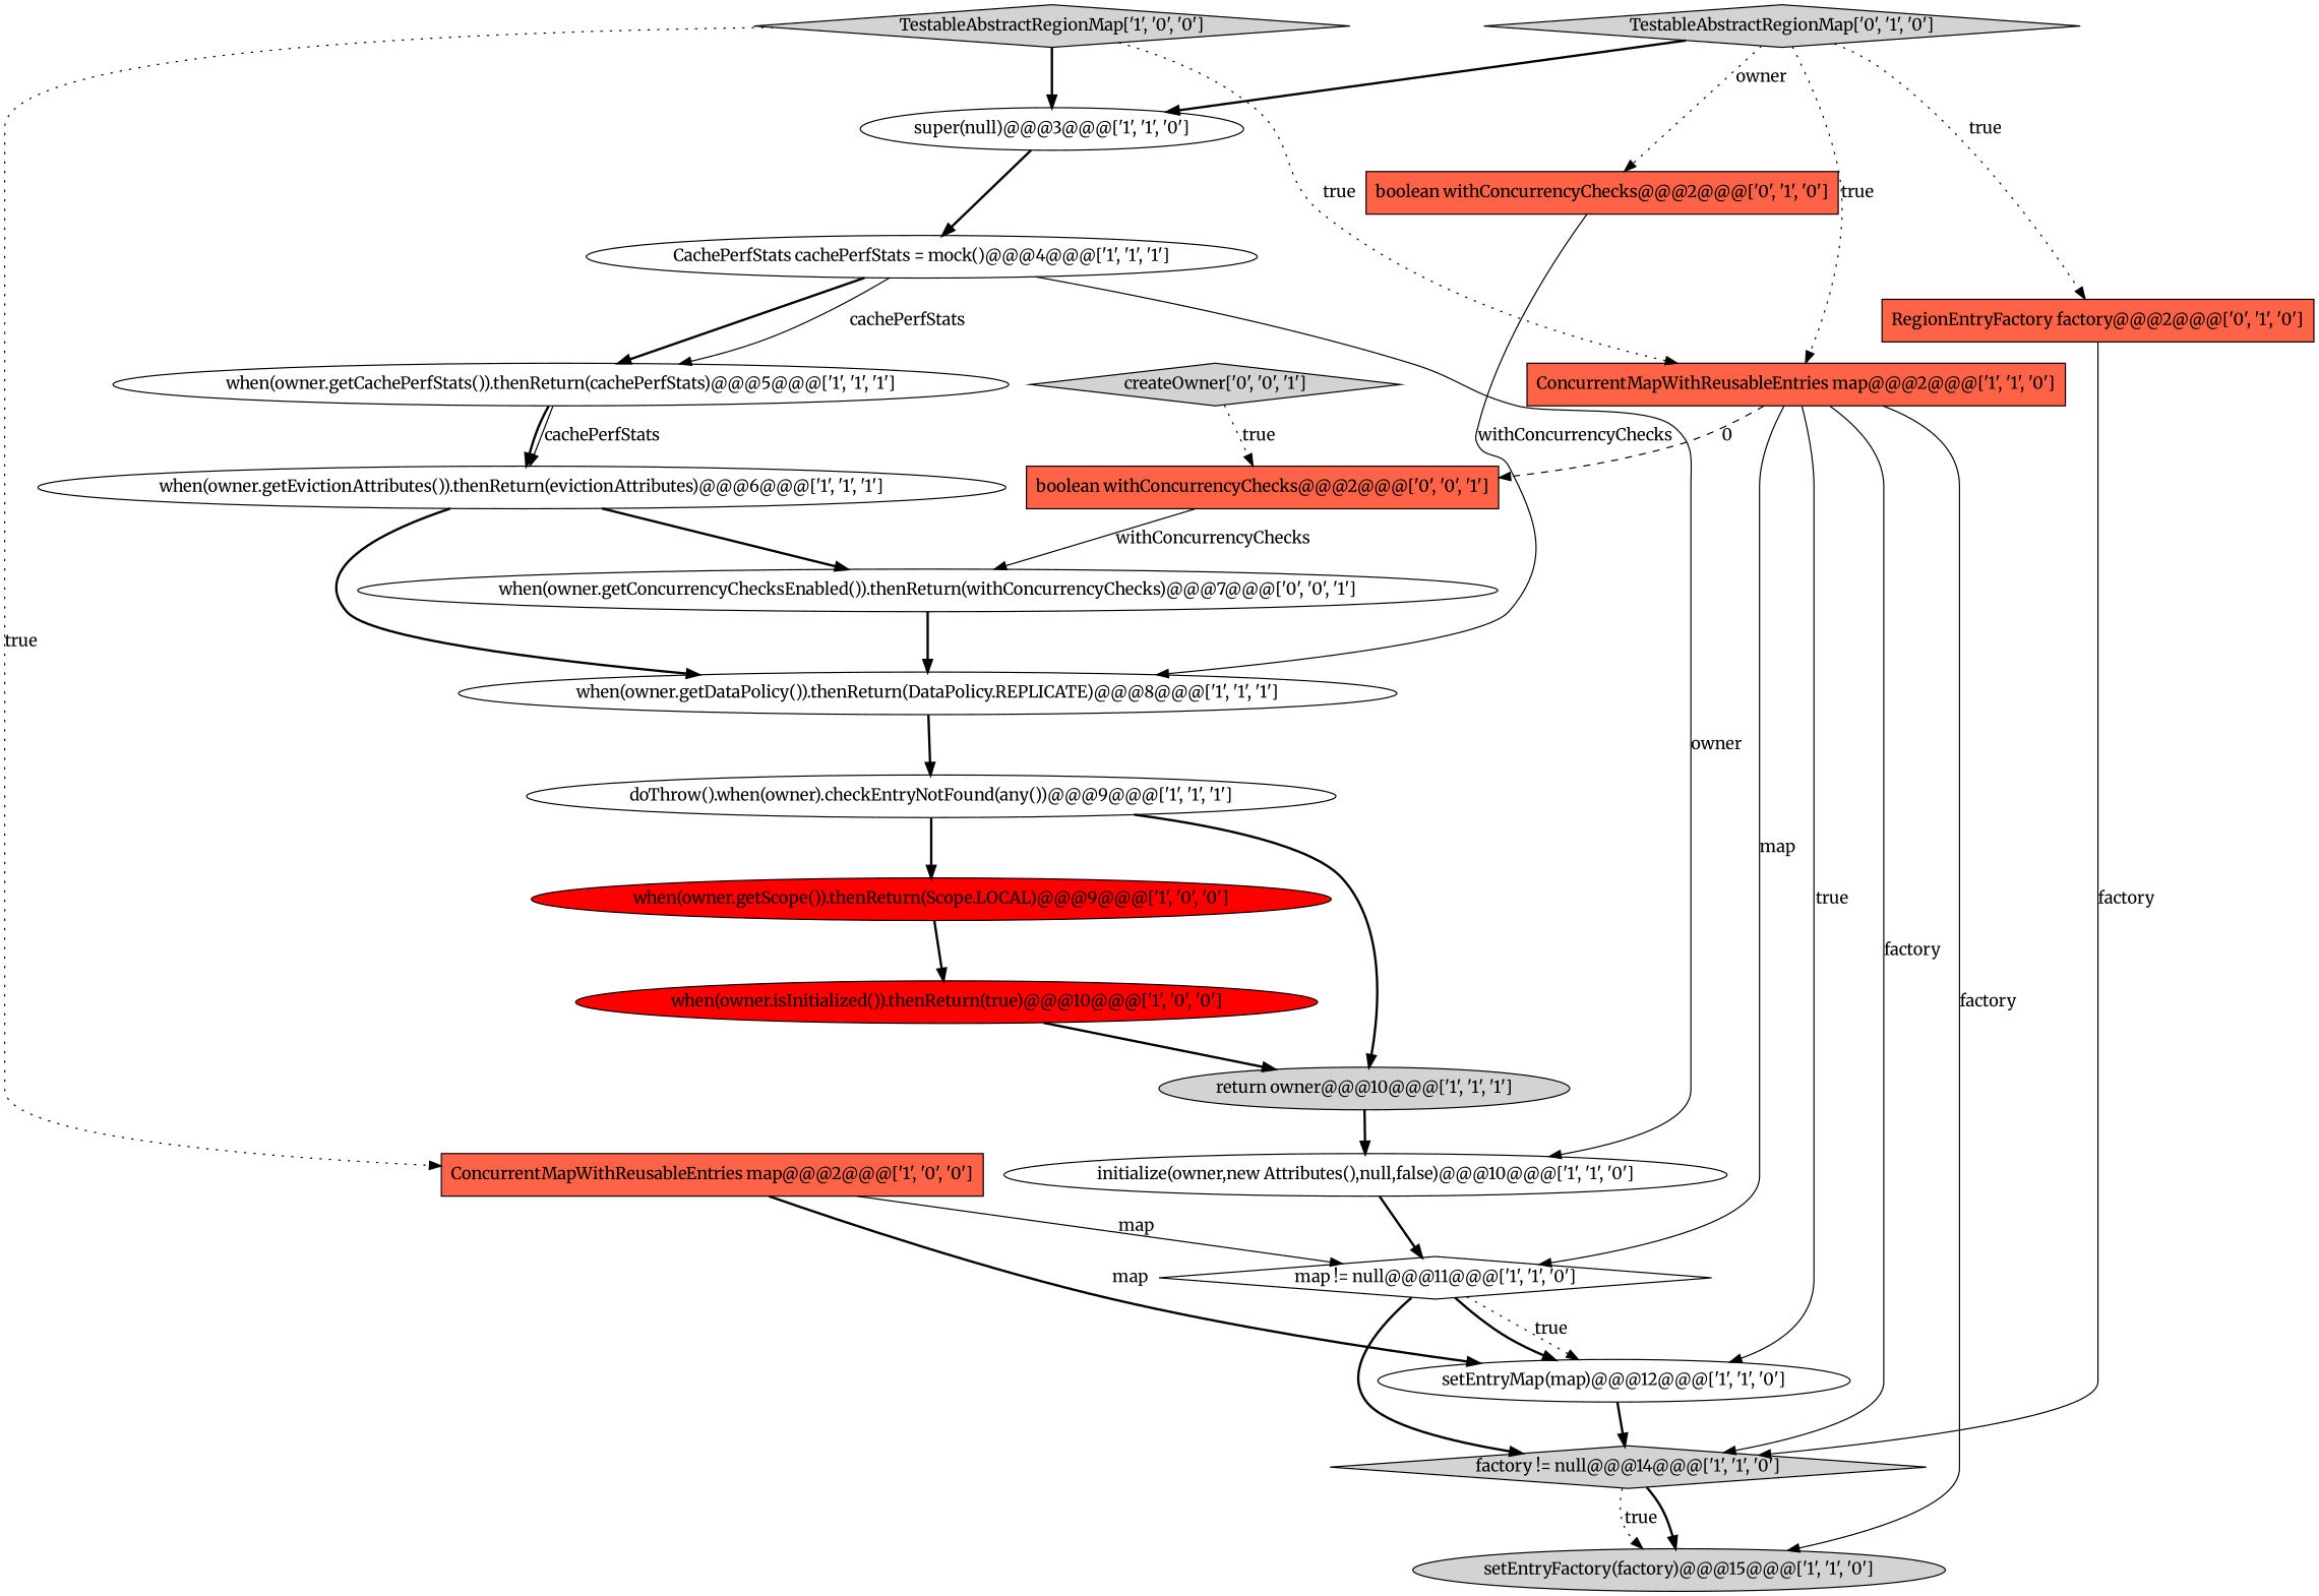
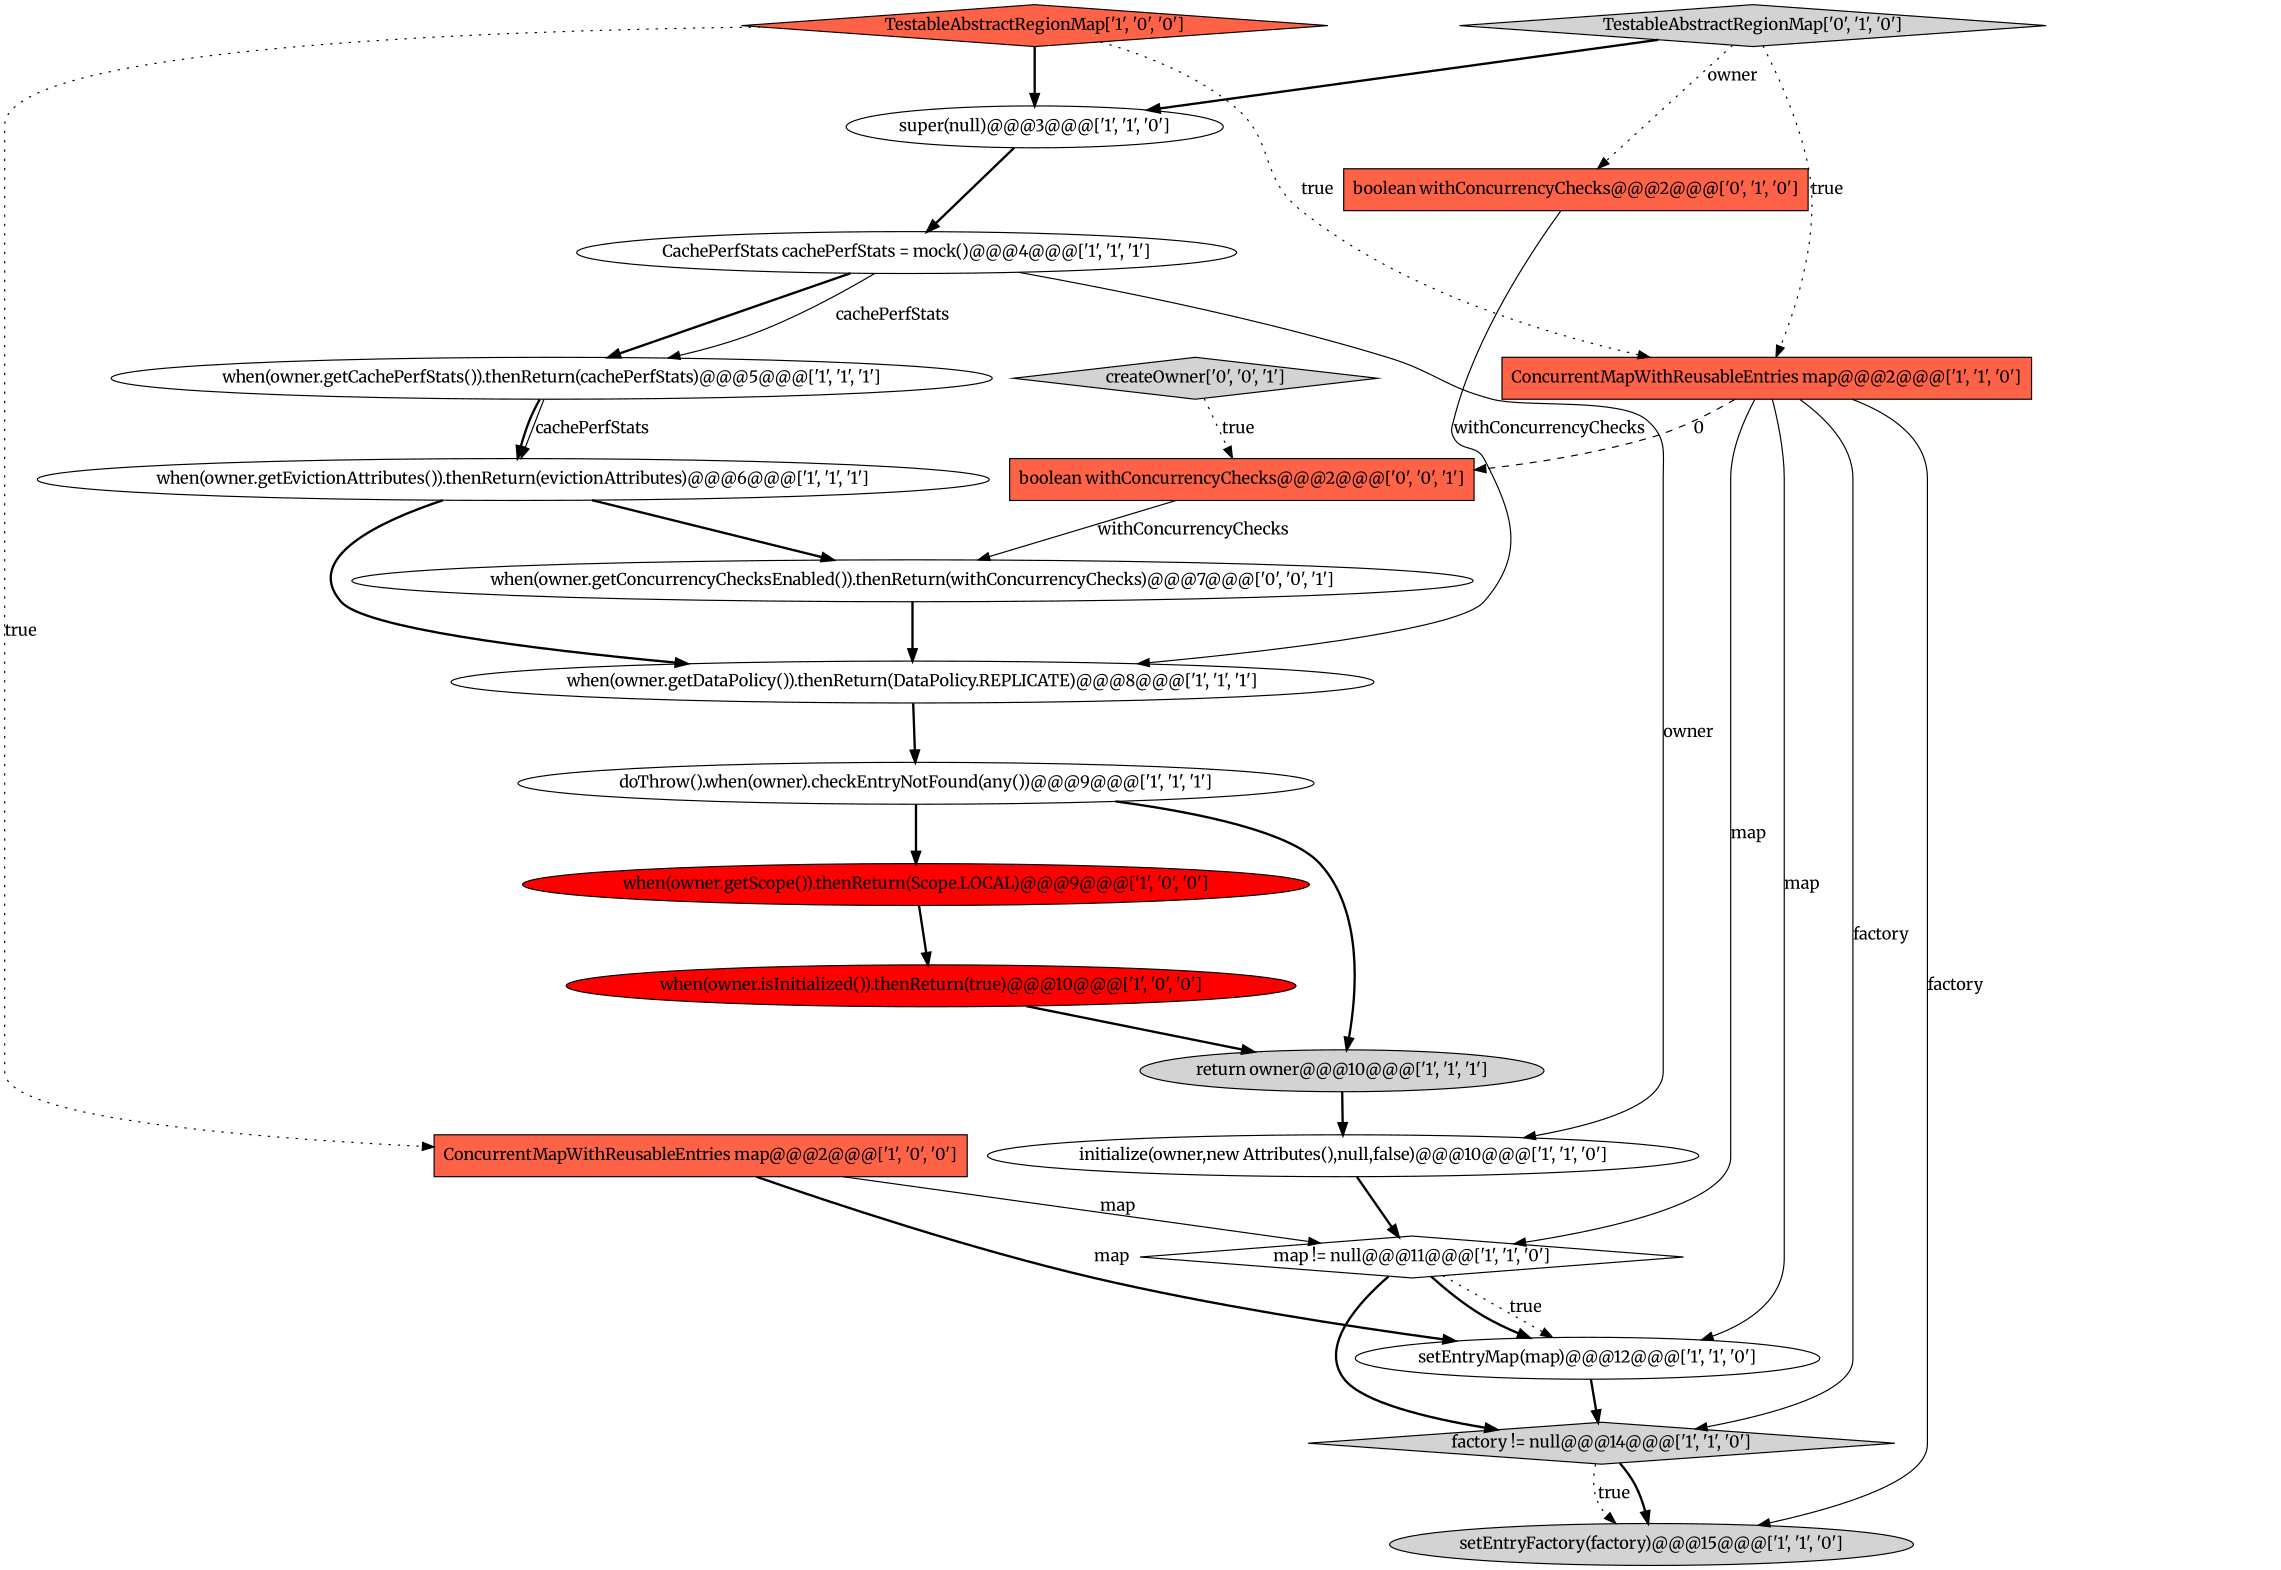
  digraph {
    fontname=Merriweather
    node [fillcolor=white fontname=Merriweather shape=ellipse style=filled]
    edge [fontname=Merriweather style=bold]
    n1 [label="map != null@@@11@@@['1', '1', '0']" shape=diamond]
    n2 [fillcolor=lightgray label="factory != null@@@14@@@['1', '1', '0']" shape=diamond]
    n3 [label="setEntryMap(map)@@@12@@@['1', '1', '0']"]
    n4 [fillcolor=lightgray label="setEntryFactory(factory)@@@15@@@['1', '1', '0']"]
    n5 [label="when(owner.getCachePerfStats()).thenReturn(cachePerfStats)@@@5@@@['1', '1', '1']"]
    n6 [label="when(owner.getEvictionAttributes()).thenReturn(evictionAttributes)@@@6@@@['1', '1', '1']"]
    n7 [label="when(owner.getDataPolicy()).thenReturn(DataPolicy.REPLICATE)@@@8@@@['1', '1', '1']"]
    n8 [label="when(owner.getConcurrencyChecksEnabled()).thenReturn(withConcurrencyChecks)@@@7@@@['0', '0', '1']"]
    n9 [fillcolor=tomato label="ConcurrentMapWithReusableEntries map@@@2@@@['1', '0', '0']" shape=box]
    n10 [label="doThrow().when(owner).checkEntryNotFound(any())@@@9@@@['1', '1', '1']"]
    n11 [fillcolor=lightgray label="TestableAbstractRegionMap['0', '1', '0']" shape=diamond]
    n12 [fillcolor=tomato label="boolean withConcurrencyChecks@@@2@@@['0', '1', '0']" shape=box]
    n13 [label="super(null)@@@3@@@['1', '1', '0']"]
-   n14 [fillcolor=tomato label="RegionEntryFactory factory@@@2@@@['0', '1', '0']" shape=box]
    n15 [fillcolor=tomato label="ConcurrentMapWithReusableEntries map@@@2@@@['1', '1', '0']" shape=box]
    n16 [label="CachePerfStats cachePerfStats = mock()@@@4@@@['1', '1', '1']"]
    n17 [fillcolor=tomato label="boolean withConcurrencyChecks@@@2@@@['0', '0', '1']" shape=box]
    n18 [label="initialize(owner,new Attributes(),null,false)@@@10@@@['1', '1', '0']"]
    n19 [fillcolor=red label="when(owner.getScope()).thenReturn(Scope.LOCAL)@@@9@@@['1', '0', '0']"]
    n20 [fillcolor=red label="when(owner.isInitialized()).thenReturn(true)@@@10@@@['1', '0', '0']"]
    n21 [fillcolor=lightgray label="return owner@@@10@@@['1', '1', '1']"]
-   n22 [fillcolor=lightgray label="TestableAbstractRegionMap['1', '0', '0']" shape=diamond]
+   n22 [fillcolor=tomato label="TestableAbstractRegionMap['1', '0', '0']" shape=diamond]
    n23 [fillcolor=lightgray label="createOwner['0', '0', '1']" shape=diamond]
    n1 -> n2
    n1 -> n3 [label=true style=dotted]
    n1 -> n3
    n2 -> n4
    n2 -> n4 [label=true style=dotted]
    n3 -> n2
    n5 -> n6 [label=cachePerfStats style=solid]
    n5 -> n6
    n6 -> n7
    n6 -> n8
    n7 -> n10
    n8 -> n7
    n9 -> n1 [label=map style=solid]
    n9 -> n3 [label=map]
    n10 -> n19
    n10 -> n21
    n11 -> n12 [label=owner style=dotted]
    n11 -> n13
-   n11 -> n14 [label=true style=dotted]
    n11 -> n15 [label=true style=dotted]
    n12 -> n7 [label=withConcurrencyChecks style=solid]
    n13 -> n16
-   n14 -> n2 [label=factory style=solid]
    n15 -> n1 [label=map style=solid]
    n15 -> n2 [label=factory style=solid]
-   n15 -> n3 [label=true style=solid]
+   n15 -> n3 [label=map style=solid]
    n15 -> n4 [label=factory style=solid]
    n15 -> n17 [label=0 style=dashed]
    n16 -> n5
    n16 -> n5 [label=cachePerfStats style=solid]
    n16 -> n18 [label=owner style=solid]
    n17 -> n8 [label=withConcurrencyChecks style=solid]
    n18 -> n1
    n19 -> n20
    n20 -> n21
    n21 -> n18
    n22 -> n9 [label=true style=dotted]
    n22 -> n13
    n22 -> n15 [label=true style=dotted]
    n23 -> n17 [label=true style=dotted]
  }
